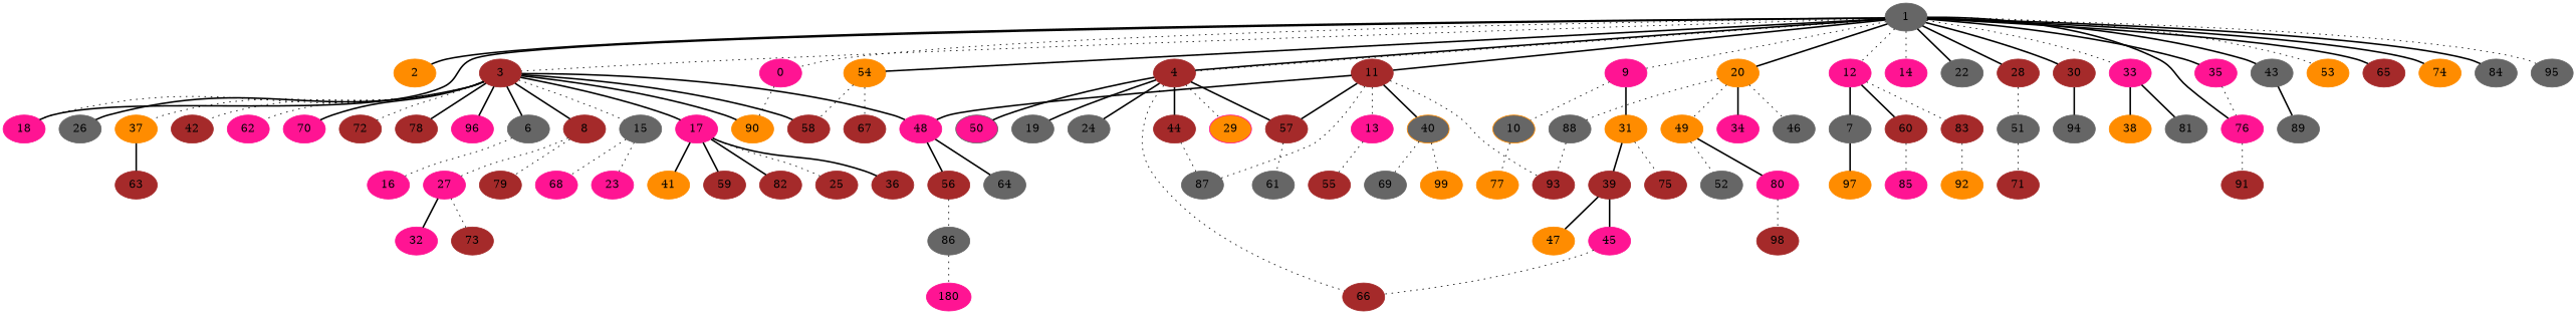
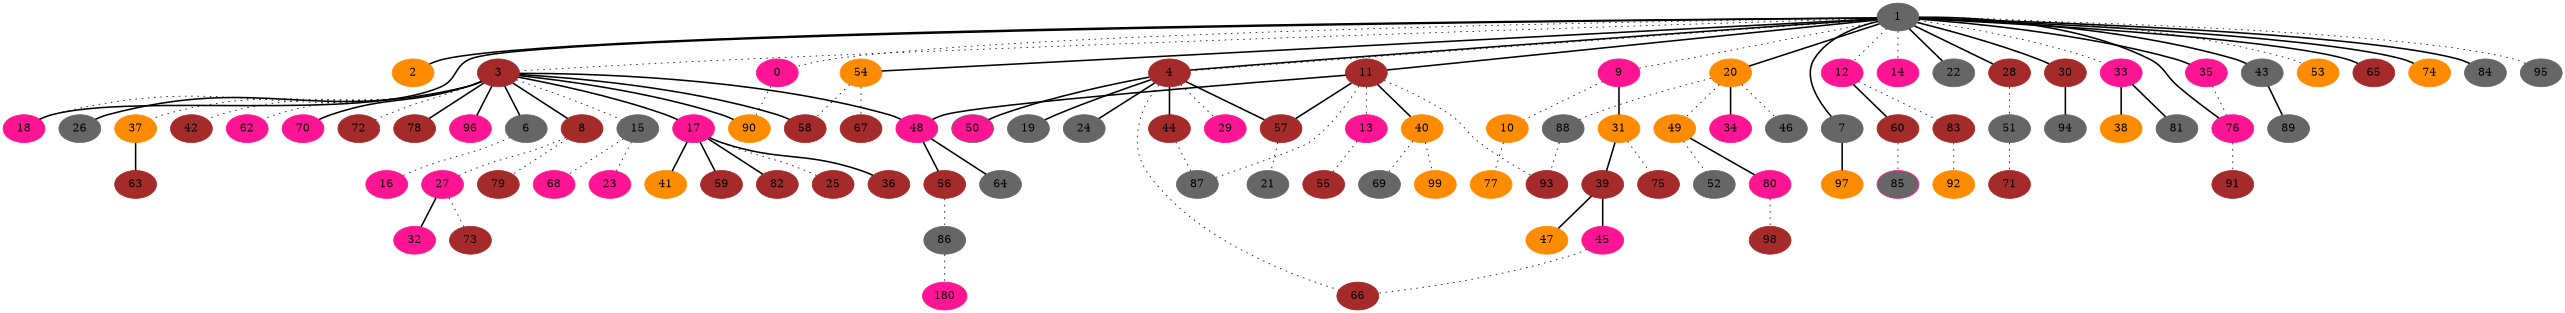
  graph {
    node [color=brown style=filled]
    edge [style=bold]
    1 [color=gray40]
    2 [color=darkorange]
    3
    4
    n5 [color=deeppink label=0]
    7 [color=gray40]
    9 [color=deeppink]
    11
    12 [color=deeppink]
    14 [color=deeppink]
    18 [color=deeppink]
    20 [color=darkorange]
    22 [color=gray40]
    28
    30
    33 [color=deeppink]
    35 [color=deeppink]
    43 [color=gray40]
    53 [color=darkorange]
    54 [color=darkorange]
    65
    74 [color=darkorange]
    76 [color=deeppink]
    84 [color=gray40]
    95 [color=gray40]
    6 [color=gray40]
    8
    15 [color=gray40]
    17 [color=deeppink]
    26 [color=gray40]
    37 [color=darkorange]
    42
    48 [color=deeppink]
    58
    62 [color=deeppink]
    70 [color=deeppink]
    72
    78
    90 [color=darkorange]
    96 [color=deeppink]
    19 [color=gray40]
    24 [color=gray40]
-   29 [color=deeppink fillcolor=darkorange]
+   29 [color=deeppink]
    44
    50 [color=gray40 fillcolor=deeppink]
    57
    66
    97 [color=darkorange]
-   10 [color=darkorange fillcolor=gray40]
+   10 [color=darkorange]
    31 [color=darkorange]
    13 [color=deeppink]
-   40 [color=darkorange fillcolor=gray40]
+   40 [color=darkorange]
    87 [color=gray40]
    93
    60
    83
    34 [color=deeppink]
    46 [color=gray40]
    49 [color=darkorange]
    88 [color=gray40]
    51 [color=gray40]
    94 [color=gray40]
    38 [color=darkorange]
    81 [color=gray40]
    89 [color=gray40]
    67
    91
    16 [color=deeppink]
    27 [color=deeppink]
    79
    23 [color=deeppink]
    68 [color=deeppink]
    25
    36
    41 [color=darkorange]
    59
    82
    63
    56
    64 [color=gray40]
-   61 [color=gray40]
+   61 [color=gray40 label=21]
    32 [color=deeppink]
    73
    77 [color=darkorange]
    39
    75
    55
    99 [color=darkorange]
    69 [color=gray40]
-   85 [color=deeppink]
+   85 [color=deeppink fillcolor=gray40]
    92 [color=darkorange]
    52 [color=gray40]
    80 [color=deeppink]
    71
    45 [color=deeppink]
    47 [color=darkorange]
    86 [color=gray40]
    98
    n99 [color=deeppink label=180]
    1 -- 2
    1 -- 3 [style=dotted]
    1 -- 4
    1 -- 4 [style=dotted]
    1 -- n5 [style=dotted]
-   12 -- 7
+   1 -- 7
    1 -- 9 [style=dotted]
    1 -- 11
    1 -- 12 [style=dotted]
    1 -- 14 [style=dotted]
    1 -- 18
    1 -- 20
    1 -- 22
    1 -- 28
    1 -- 30
    1 -- 33 [style=dotted]
    1 -- 35
    1 -- 43
    1 -- 53 [style=dotted]
    1 -- 54
    1 -- 65
    1 -- 74
    1 -- 76
    1 -- 84
    1 -- 95 [style=dotted]
    3 -- 18 [style=dotted]
    3 -- 6
    3 -- 8
    3 -- 15 [style=dotted]
    3 -- 17
    3 -- 26
    3 -- 37 [style=dotted]
    3 -- 42 [style=dotted]
    3 -- 48
    3 -- 58
    3 -- 62 [style=dotted]
    3 -- 70
    3 -- 72 [style=dotted]
    3 -- 78
    3 -- 90
    3 -- 96
    4 -- 19
    4 -- 24
    4 -- 29 [style=dotted]
    4 -- 44
    4 -- 50
    4 -- 57
    4 -- 66 [style=dotted]
    n5 -- 90 [style=dotted]
    7 -- 97
    9 -- 10 [style=dotted]
    9 -- 31
    11 -- 48
    11 -- 57
    11 -- 13 [style=dotted]
    11 -- 40
    11 -- 87 [style=dotted]
    11 -- 93 [style=dotted]
    12 -- 60
    12 -- 83 [style=dotted]
    20 -- 34
    20 -- 46 [style=dotted]
    20 -- 49 [style=dotted]
    20 -- 88 [style=dotted]
    28 -- 51 [style=dotted]
    30 -- 94
    33 -- 38
    33 -- 81
    35 -- 76 [style=dotted]
    43 -- 89
    54 -- 58 [style=dotted]
    54 -- 67 [style=dotted]
    76 -- 91 [style=dotted]
    6 -- 16 [style=dotted]
    8 -- 27 [style=dotted]
    8 -- 79 [style=dotted]
    15 -- 23 [style=dotted]
    15 -- 68 [style=dotted]
    17 -- 25 [style=dotted]
    17 -- 36
    17 -- 41
    17 -- 59
    17 -- 82
    37 -- 63
    48 -- 56
    48 -- 64
    44 -- 87 [style=dotted]
    57 -- 61 [style=dotted]
    10 -- 77 [style=dotted]
    31 -- 39
    31 -- 75 [style=dotted]
    13 -- 55 [style=dotted]
    40 -- 99 [style=dotted]
    40 -- 69 [style=dotted]
    60 -- 85 [style=dotted]
    83 -- 92 [style=dotted]
    49 -- 52 [style=dotted]
    49 -- 80
    88 -- 93 [style=dotted]
    51 -- 71 [style=dotted]
    27 -- 32
    27 -- 73 [style=dotted]
    56 -- 86 [style=dotted]
    39 -- 45
    39 -- 47
    80 -- 98 [style=dotted]
    45 -- 66 [style=dotted]
    86 -- n99 [style=dotted]
  }
